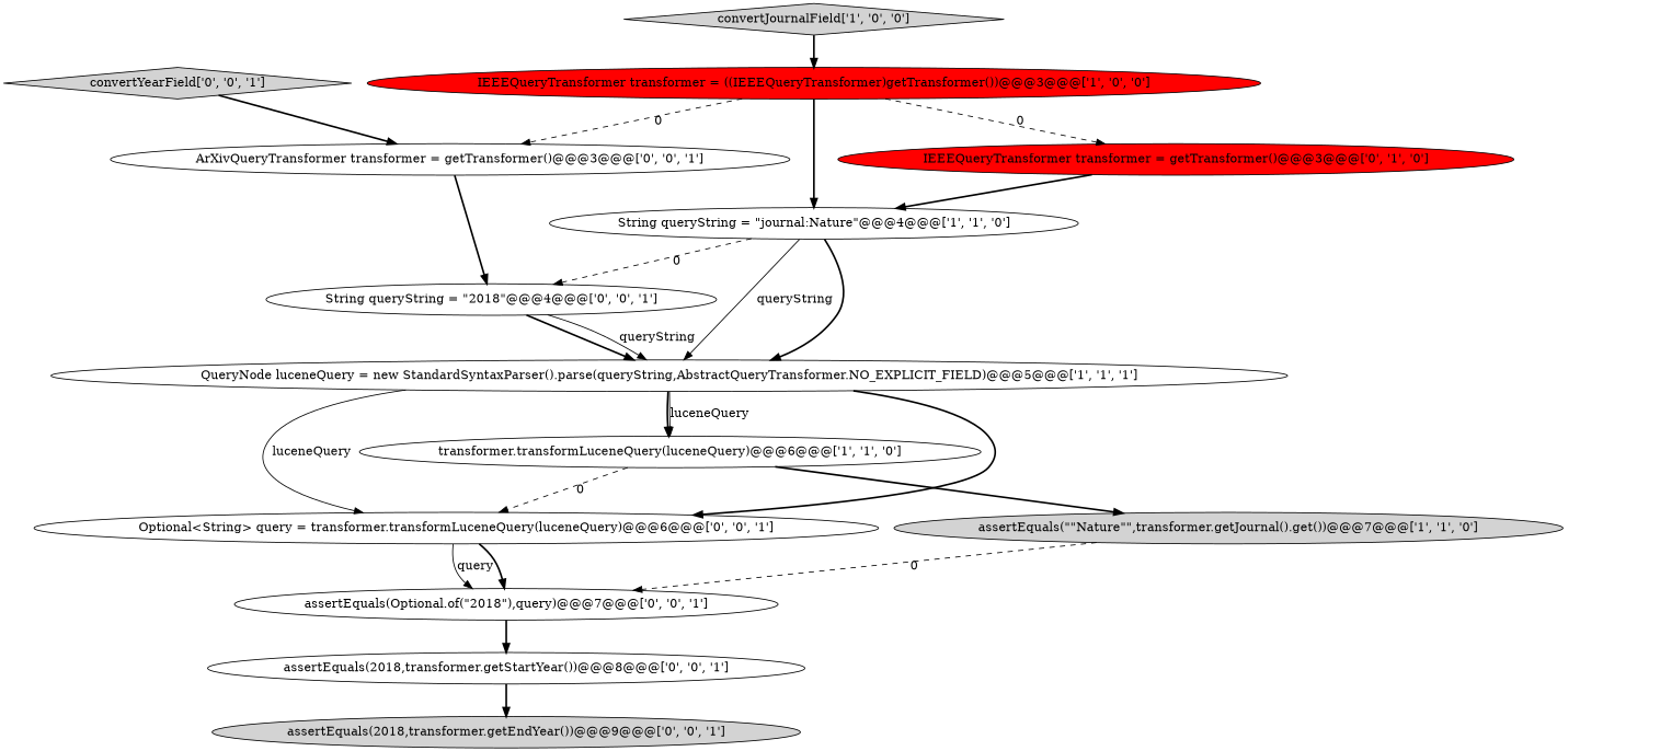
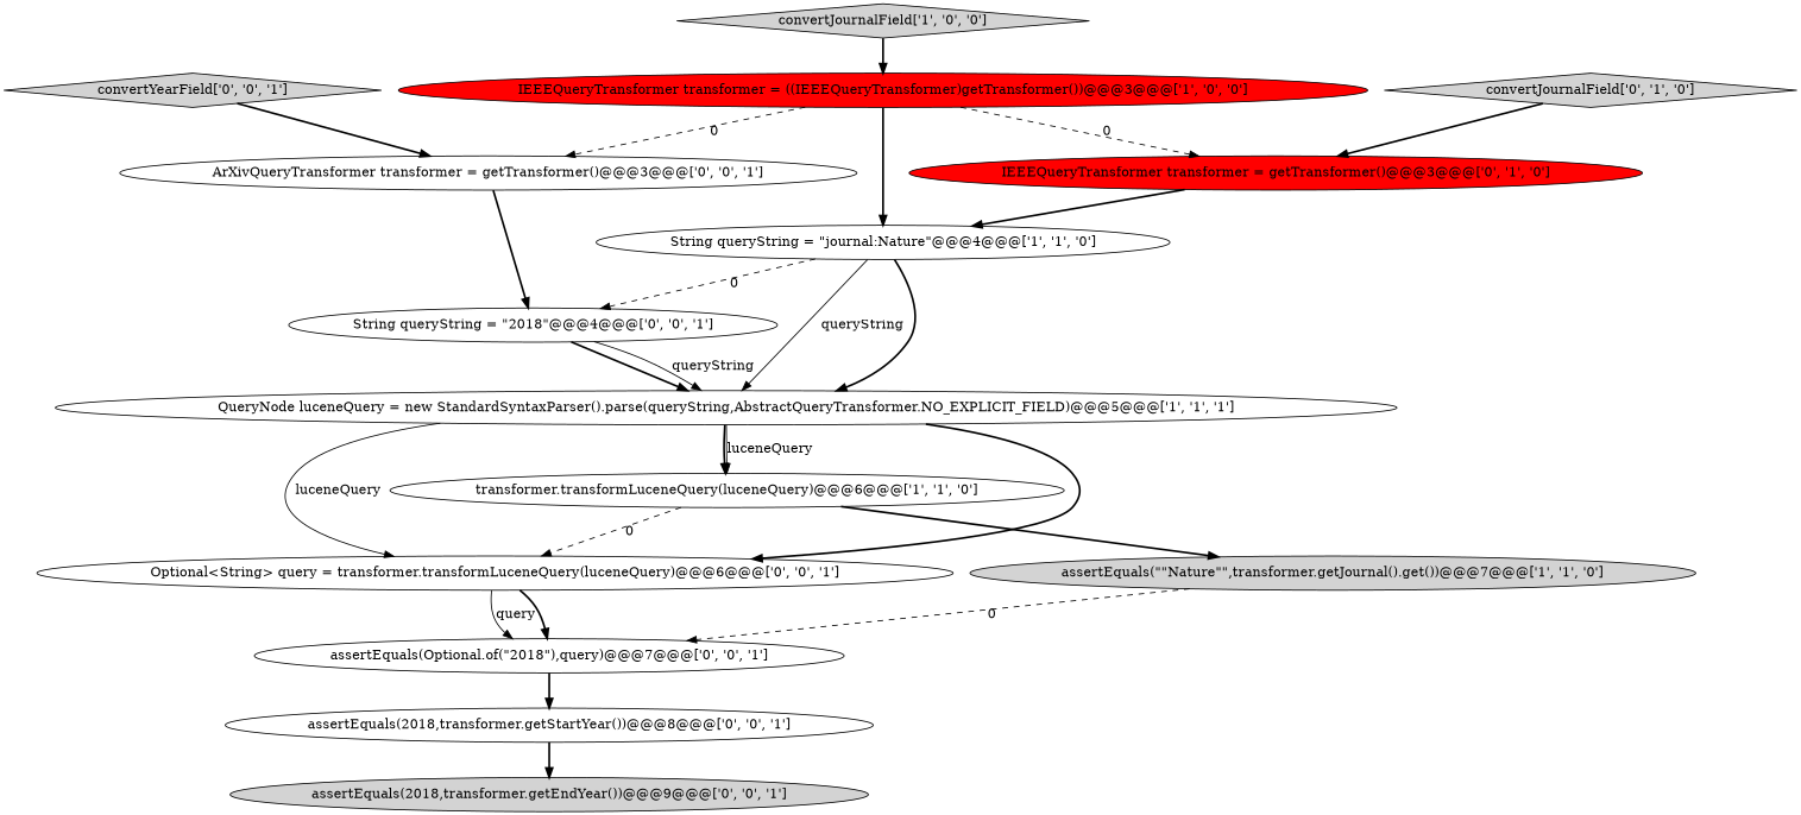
  digraph {
    node [fillcolor=white shape=ellipse style=filled]
    edge [style=bold]
    n1 [label="QueryNode luceneQuery = new StandardSyntaxParser().parse(queryString,AbstractQueryTransformer.NO_EXPLICIT_FIELD)@@@5@@@['1', '1', '1']"]
    n2 [label="transformer.transformLuceneQuery(luceneQuery)@@@6@@@['1', '1', '0']"]
    n3 [label="Optional<String> query = transformer.transformLuceneQuery(luceneQuery)@@@6@@@['0', '0', '1']"]
    n4 [fillcolor=lightgray label="assertEquals(\"\"Nature\"\",transformer.getJournal().get())@@@7@@@['1', '1', '0']"]
    n5 [fillcolor=red label="IEEEQueryTransformer transformer = ((IEEEQueryTransformer)getTransformer())@@@3@@@['1', '0', '0']"]
    n6 [label="String queryString = \"journal:Nature\"@@@4@@@['1', '1', '0']"]
    n7 [label="ArXivQueryTransformer transformer = getTransformer()@@@3@@@['0', '0', '1']"]
    n8 [fillcolor=red label="IEEEQueryTransformer transformer = getTransformer()@@@3@@@['0', '1', '0']"]
    n9 [label="assertEquals(Optional.of(\"2018\"),query)@@@7@@@['0', '0', '1']"]
    n10 [fillcolor=lightgray label="assertEquals(2018,transformer.getEndYear())@@@9@@@['0', '0', '1']"]
    n11 [label="assertEquals(2018,transformer.getStartYear())@@@8@@@['0', '0', '1']"]
    n12 [label="String queryString = \"2018\"@@@4@@@['0', '0', '1']"]
    n13 [fillcolor=lightgray label="convertJournalField['1', '0', '0']" shape=diamond]
    n14 [fillcolor=lightgray label="convertYearField['0', '0', '1']" shape=diamond]
+   n15 [fillcolor=lightgray label="convertJournalField['0', '1', '0']" shape=diamond]
    n1 -> n2 [label=luceneQuery style=solid]
    n1 -> n2
    n1 -> n3
    n1 -> n3 [label=luceneQuery style=solid]
    n2 -> n3 [label=0 style=dashed]
    n2 -> n4
    n3 -> n9 [label=query style=solid]
    n3 -> n9
    n4 -> n9 [label=0 style=dashed]
    n5 -> n6
    n5 -> n7 [label=0 style=dashed]
    n5 -> n8 [label=0 style=dashed]
    n6 -> n1 [label=queryString style=solid]
    n6 -> n1
    n6 -> n12 [label=0 style=dashed]
    n7 -> n12
    n8 -> n6
    n9 -> n11
    n11 -> n10
    n12 -> n1
    n12 -> n1 [label=queryString style=solid]
    n13 -> n5
    n14 -> n7
+   n15 -> n8
  }
